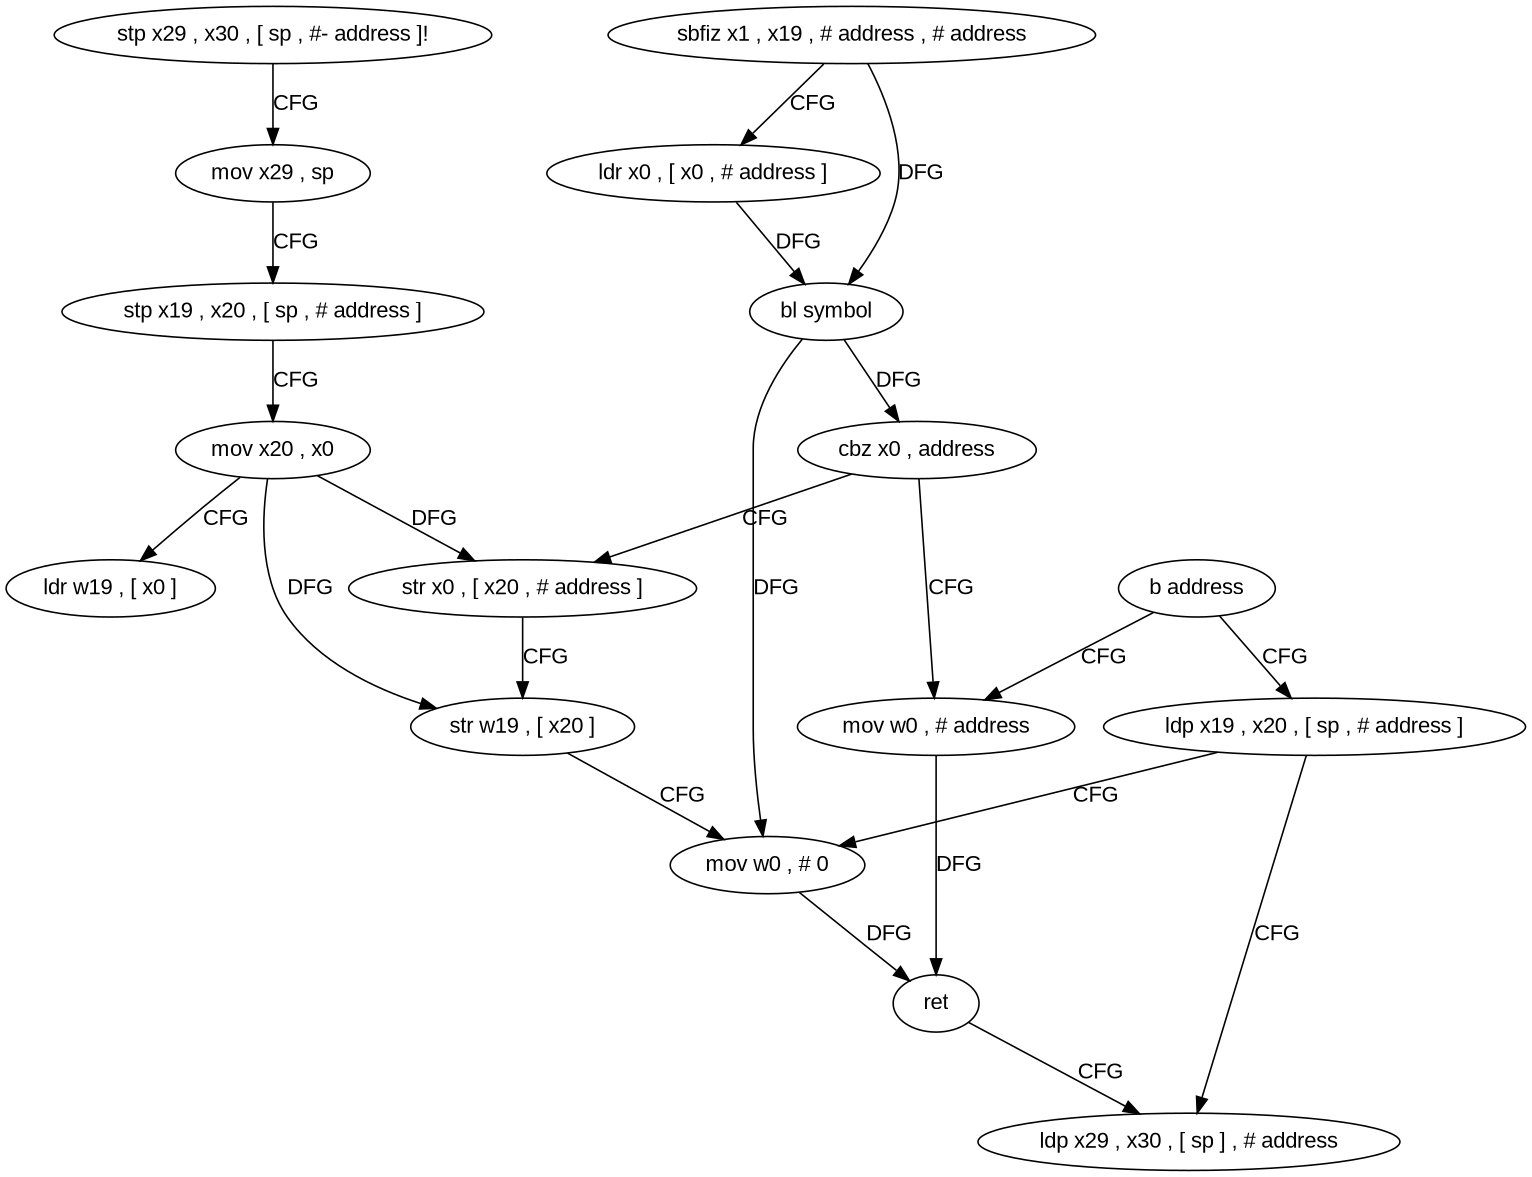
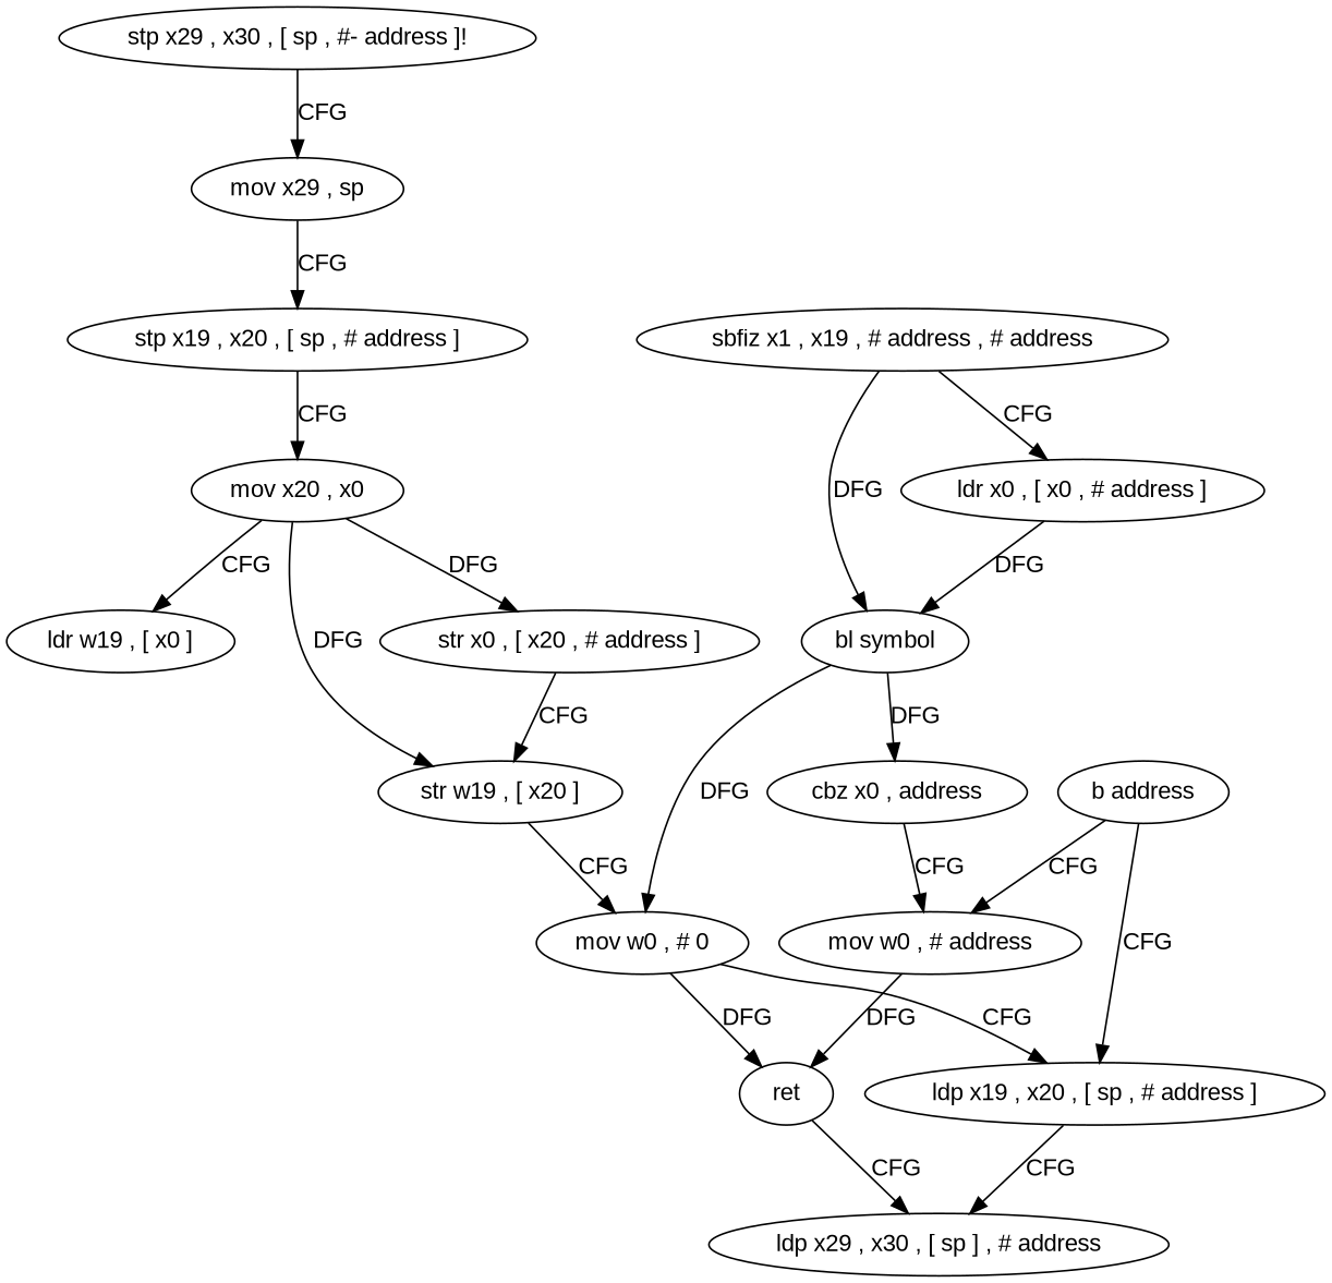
  digraph {
    fontname="Liberation Sans"
    node [fontname="Liberation Sans"]
    edge [fontname="Liberation Sans"]
    n1 [label="stp x29 , x30 , [ sp , #- address ]!"]
    n2 [label="mov x29 , sp"]
    n3 [label="stp x19 , x20 , [ sp , # address ]"]
    n4 [label="mov x20 , x0"]
    n5 [label="ldr w19 , [ x0 ]"]
    n6 [label="str x0 , [ x20 , # address ]"]
    n7 [label="str w19 , [ x20 ]"]
    n8 [label="mov w0 , # 0"]
    n9 [label="sbfiz x1 , x19 , # address , # address"]
    n10 [label="ldr x0 , [ x0 , # address ]"]
    n11 [label="bl symbol"]
    n12 [label="cbz x0 , address"]
    n13 [label="mov w0 , # address"]
    n14 [label=ret]
    n15 [label="b address"]
    n16 [label="ldp x19 , x20 , [ sp , # address ]"]
    n17 [label="ldp x29 , x30 , [ sp ] , # address"]
    n1 -> n2 [label=CFG]
    n2 -> n3 [label=CFG]
    n3 -> n4 [label=CFG]
    n4 -> n5 [label=CFG]
    n4 -> n6 [label=DFG]
    n4 -> n7 [label=DFG]
    n6 -> n7 [label=CFG]
    n7 -> n8 [label=CFG]
    n8 -> n14 [label=DFG]
-   n16 -> n8 [label=CFG]
+   n8 -> n16 [label=CFG]
    n9 -> n10 [label=CFG]
    n9 -> n11 [label=DFG]
    n10 -> n11 [label=DFG]
    n11 -> n8 [label=DFG]
    n11 -> n12 [label=DFG]
-   n12 -> n6 [label=CFG]
    n12 -> n13 [label=CFG]
    n13 -> n14 [label=DFG]
    n14 -> n17 [label=CFG]
    n15 -> n13 [label=CFG]
    n15 -> n16 [label=CFG]
    n16 -> n17 [label=CFG]
  }
